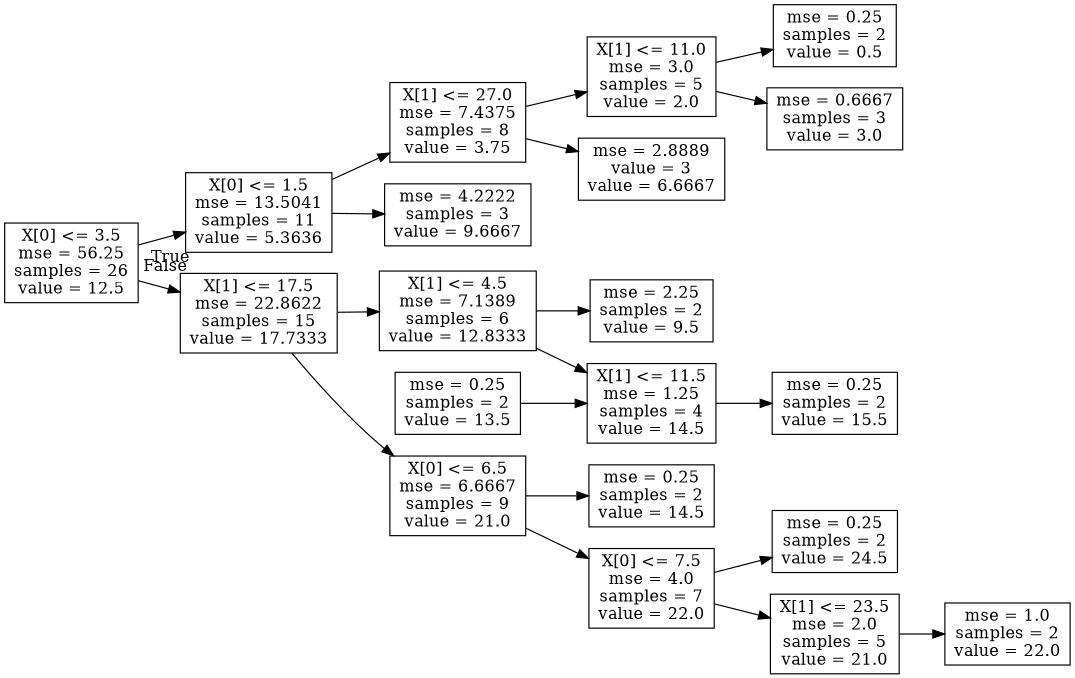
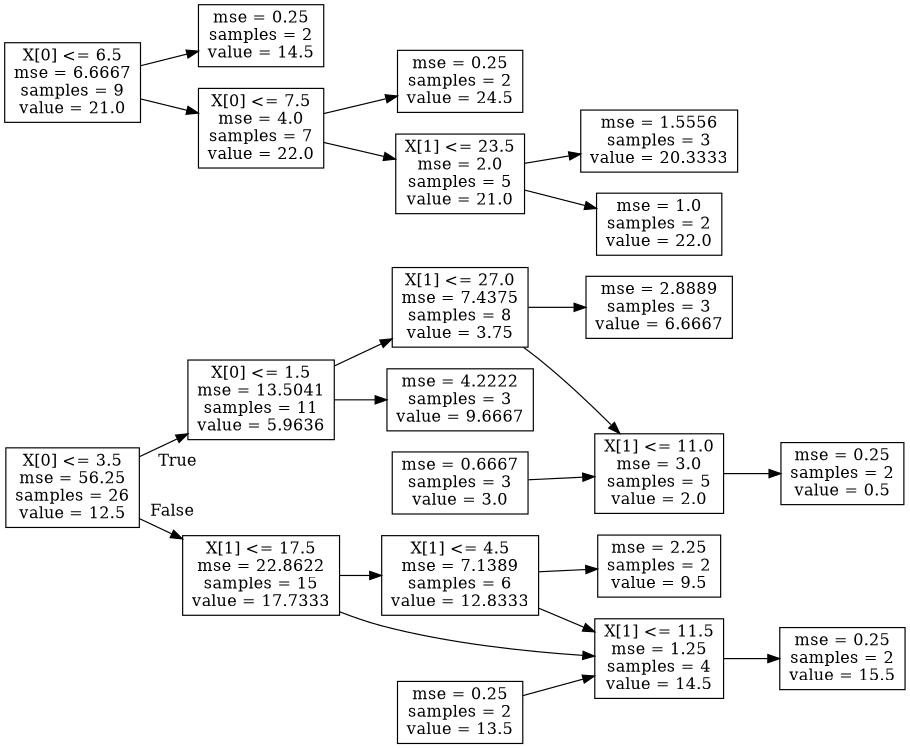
  digraph {
    rankdir=LR
    node [shape=box]
    n1 [label="X[0] <= 3.5\nmse = 56.25\nsamples = 26\nvalue = 12.5"]
-   n2 [label="X[0] <= 1.5\nmse = 13.5041\nsamples = 11\nvalue = 5.3636"]
+   n2 [label="X[0] <= 1.5\nmse = 13.5041\nsamples = 11\nvalue = 5.9636"]
    n3 [label="X[1] <= 17.5\nmse = 22.8622\nsamples = 15\nvalue = 17.7333"]
    n4 [label="X[1] <= 27.0\nmse = 7.4375\nsamples = 8\nvalue = 3.75"]
    n5 [label="mse = 4.2222\nsamples = 3\nvalue = 9.6667"]
    n6 [label="X[1] <= 4.5\nmse = 7.1389\nsamples = 6\nvalue = 12.8333"]
    n7 [label="X[0] <= 6.5\nmse = 6.6667\nsamples = 9\nvalue = 21.0"]
    n8 [label="X[1] <= 11.0\nmse = 3.0\nsamples = 5\nvalue = 2.0"]
-   n9 [label="mse = 2.8889\nvalue = 3\nvalue = 6.6667"]
+   n9 [label="mse = 2.8889\nsamples = 3\nvalue = 6.6667"]
    n10 [label="mse = 0.25\nsamples = 2\nvalue = 0.5"]
    n11 [label="mse = 0.6667\nsamples = 3\nvalue = 3.0"]
    n12 [label="mse = 2.25\nsamples = 2\nvalue = 9.5"]
    n13 [label="X[1] <= 11.5\nmse = 1.25\nsamples = 4\nvalue = 14.5"]
    n14 [label="mse = 0.25\nsamples = 2\nvalue = 14.5"]
    n15 [label="X[0] <= 7.5\nmse = 4.0\nsamples = 7\nvalue = 22.0"]
    n16 [label="mse = 0.25\nsamples = 2\nvalue = 15.5"]
    n17 [label="mse = 0.25\nsamples = 2\nvalue = 13.5"]
    n18 [label="mse = 0.25\nsamples = 2\nvalue = 24.5"]
    n19 [label="X[1] <= 23.5\nmse = 2.0\nsamples = 5\nvalue = 21.0"]
+   n20 [label="mse = 1.5556\nsamples = 3\nvalue = 20.3333"]
    n21 [label="mse = 1.0\nsamples = 2\nvalue = 22.0"]
    n1 -> n2 [headlabel=True labelangle=45 labeldistance=2.5]
    n1 -> n3 [headlabel=False labelangle=-45 labeldistance=2.5]
    n2 -> n4
    n2 -> n5
    n3 -> n6
-   n3 -> n7
+   n3 -> n13
    n4 -> n8
    n4 -> n9
    n6 -> n12
    n6 -> n13
    n7 -> n14
    n7 -> n15
    n8 -> n10
-   n8 -> n11
+   n11 -> n8
    n13 -> n16
    n15 -> n18
    n15 -> n19
    n17 -> n13
+   n19 -> n20
    n19 -> n21
  }
